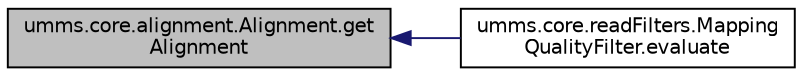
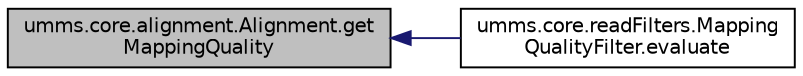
  digraph {
    rankdir=LR
    node [color=black fontname=Helvetica fontsize=10 shape=record style=filled]
-   n1 [fillcolor=grey75 fontcolor=black height=0.2 label="umms.core.alignment.Alignment.get\lAlignment" width=0.4]
+   n1 [fillcolor=grey75 fontcolor=black height=0.2 label="umms.core.alignment.Alignment.get\lMappingQuality" width=0.4]
    n2 [fillcolor=white height=0.2 label="umms.core.readFilters.Mapping\lQualityFilter.evaluate" width=0.4]
    n1 -> n2 [color=midnightblue dir=back fontname=Helvetica fontsize=10 labelfontname=Helvetica labelfontsize=10 style=solid]
  }
